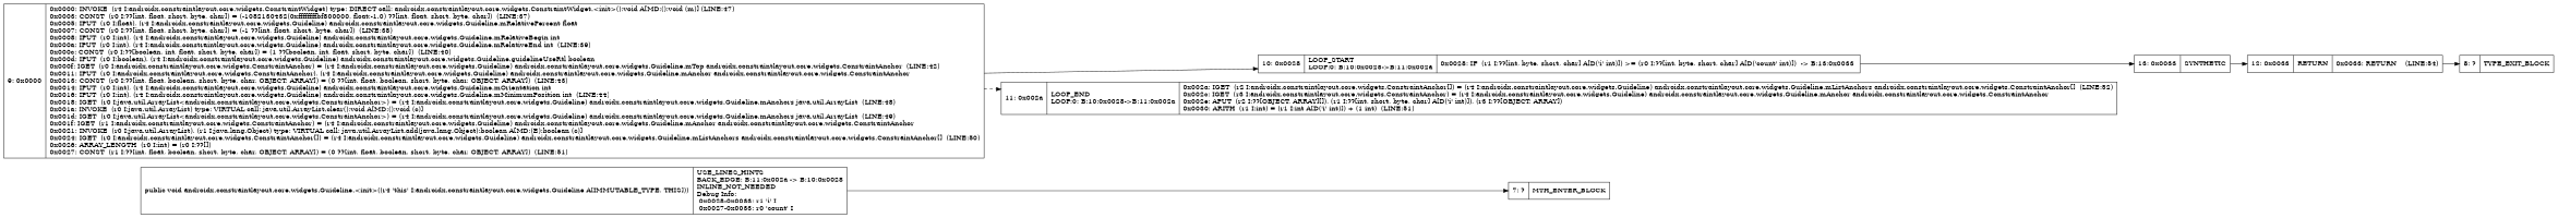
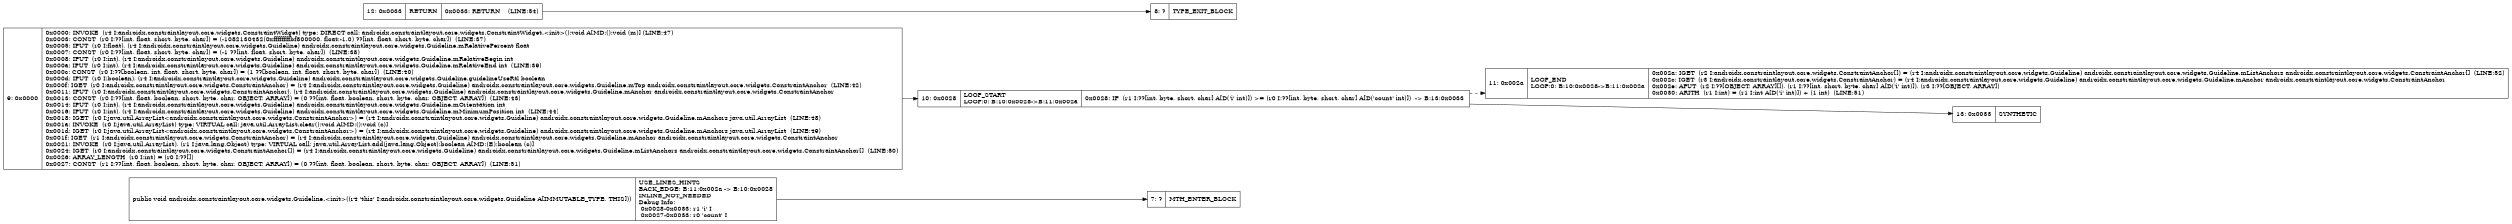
  digraph {
    rankdir=LR
    node [shape=record]
    n1 [label="{7\:\ ?|MTH_ENTER_BLOCK\l}"]
    n2 [label="{9\:\ 0x0000|0x0000: INVOKE  (r4 I:androidx.constraintlayout.core.widgets.ConstraintWidget) type: DIRECT call: androidx.constraintlayout.core.widgets.ConstraintWidget.\<init\>():void A[MD:():void (m)] (LINE:47)\l0x0003: CONST  (r0 I:??[int, float, short, byte, char]) = (\-1082130432(0xffffffffbf800000, float:\-1.0) ??[int, float, short, byte, char])  (LINE:37)\l0x0005: IPUT  (r0 I:float), (r4 I:androidx.constraintlayout.core.widgets.Guideline) androidx.constraintlayout.core.widgets.Guideline.mRelativePercent float \l0x0007: CONST  (r0 I:??[int, float, short, byte, char]) = (\-1 ??[int, float, short, byte, char])  (LINE:38)\l0x0008: IPUT  (r0 I:int), (r4 I:androidx.constraintlayout.core.widgets.Guideline) androidx.constraintlayout.core.widgets.Guideline.mRelativeBegin int \l0x000a: IPUT  (r0 I:int), (r4 I:androidx.constraintlayout.core.widgets.Guideline) androidx.constraintlayout.core.widgets.Guideline.mRelativeEnd int  (LINE:39)\l0x000c: CONST  (r0 I:??[boolean, int, float, short, byte, char]) = (1 ??[boolean, int, float, short, byte, char])  (LINE:40)\l0x000d: IPUT  (r0 I:boolean), (r4 I:androidx.constraintlayout.core.widgets.Guideline) androidx.constraintlayout.core.widgets.Guideline.guidelineUseRtl boolean \l0x000f: IGET  (r0 I:androidx.constraintlayout.core.widgets.ConstraintAnchor) = (r4 I:androidx.constraintlayout.core.widgets.Guideline) androidx.constraintlayout.core.widgets.Guideline.mTop androidx.constraintlayout.core.widgets.ConstraintAnchor  (LINE:42)\l0x0011: IPUT  (r0 I:androidx.constraintlayout.core.widgets.ConstraintAnchor), (r4 I:androidx.constraintlayout.core.widgets.Guideline) androidx.constraintlayout.core.widgets.Guideline.mAnchor androidx.constraintlayout.core.widgets.ConstraintAnchor \l0x0013: CONST  (r0 I:??[int, float, boolean, short, byte, char, OBJECT, ARRAY]) = (0 ??[int, float, boolean, short, byte, char, OBJECT, ARRAY])  (LINE:43)\l0x0014: IPUT  (r0 I:int), (r4 I:androidx.constraintlayout.core.widgets.Guideline) androidx.constraintlayout.core.widgets.Guideline.mOrientation int \l0x0016: IPUT  (r0 I:int), (r4 I:androidx.constraintlayout.core.widgets.Guideline) androidx.constraintlayout.core.widgets.Guideline.mMinimumPosition int  (LINE:44)\l0x0018: IGET  (r0 I:java.util.ArrayList\<androidx.constraintlayout.core.widgets.ConstraintAnchor\>) = (r4 I:androidx.constraintlayout.core.widgets.Guideline) androidx.constraintlayout.core.widgets.Guideline.mAnchors java.util.ArrayList  (LINE:48)\l0x001a: INVOKE  (r0 I:java.util.ArrayList) type: VIRTUAL call: java.util.ArrayList.clear():void A[MD:():void (c)]\l0x001d: IGET  (r0 I:java.util.ArrayList\<androidx.constraintlayout.core.widgets.ConstraintAnchor\>) = (r4 I:androidx.constraintlayout.core.widgets.Guideline) androidx.constraintlayout.core.widgets.Guideline.mAnchors java.util.ArrayList  (LINE:49)\l0x001f: IGET  (r1 I:androidx.constraintlayout.core.widgets.ConstraintAnchor) = (r4 I:androidx.constraintlayout.core.widgets.Guideline) androidx.constraintlayout.core.widgets.Guideline.mAnchor androidx.constraintlayout.core.widgets.ConstraintAnchor \l0x0021: INVOKE  (r0 I:java.util.ArrayList), (r1 I:java.lang.Object) type: VIRTUAL call: java.util.ArrayList.add(java.lang.Object):boolean A[MD:(E):boolean (c)]\l0x0024: IGET  (r0 I:androidx.constraintlayout.core.widgets.ConstraintAnchor[]) = (r4 I:androidx.constraintlayout.core.widgets.Guideline) androidx.constraintlayout.core.widgets.Guideline.mListAnchors androidx.constraintlayout.core.widgets.ConstraintAnchor[]  (LINE:50)\l0x0026: ARRAY_LENGTH  (r0 I:int) = (r0 I:??[]) \l0x0027: CONST  (r1 I:??[int, float, boolean, short, byte, char, OBJECT, ARRAY]) = (0 ??[int, float, boolean, short, byte, char, OBJECT, ARRAY])  (LINE:51)\l}"]
    n3 [label="{10\:\ 0x0028|LOOP_START\lLOOP:0: B:10:0x0028\-\>B:11:0x002a\l|0x0028: IF  (r1 I:??[int, byte, short, char] A[D('i' int)]) \>= (r0 I:??[int, byte, short, char] A[D('count' int)])  \-\> B:13:0x0033 \l}"]
    n4 [label="{11\:\ 0x002a|LOOP_END\lLOOP:0: B:10:0x0028\-\>B:11:0x002a\l|0x002a: IGET  (r2 I:androidx.constraintlayout.core.widgets.ConstraintAnchor[]) = (r4 I:androidx.constraintlayout.core.widgets.Guideline) androidx.constraintlayout.core.widgets.Guideline.mListAnchors androidx.constraintlayout.core.widgets.ConstraintAnchor[]  (LINE:52)\l0x002c: IGET  (r3 I:androidx.constraintlayout.core.widgets.ConstraintAnchor) = (r4 I:androidx.constraintlayout.core.widgets.Guideline) androidx.constraintlayout.core.widgets.Guideline.mAnchor androidx.constraintlayout.core.widgets.ConstraintAnchor \l0x002e: APUT  (r2 I:??[OBJECT, ARRAY][]), (r1 I:??[int, short, byte, char] A[D('i' int)]), (r3 I:??[OBJECT, ARRAY]) \l0x0030: ARITH  (r1 I:int) = (r1 I:int A[D('i' int)]) + (1 int)  (LINE:51)\l}"]
    n5 [label="{13\:\ 0x0033|SYNTHETIC\l}"]
    n6 [label="{12\:\ 0x0033|RETURN\l|0x0033: RETURN    (LINE:54)\l}"]
    n7 [label="{8\:\ ?|TYPE_EXIT_BLOCK\l}"]
    n8 [label="{public void androidx.constraintlayout.core.widgets.Guideline.\<init\>((r4 'this' I:androidx.constraintlayout.core.widgets.Guideline A[IMMUTABLE_TYPE, THIS]))  | USE_LINES_HINTS\lBACK_EDGE: B:11:0x002a \-\> B:10:0x0028\lINLINE_NOT_NEEDED\lDebug Info:\l  0x0028\-0x0033: r1 'i' I\l  0x0027\-0x0033: r0 'count' I\l}"]
    n2 -> n3
-   n2 -> n4 [style=dashed]
+   n3 -> n4 [style=dashed]
    n3 -> n5
-   n5 -> n6
    n6 -> n7
    n8 -> n1
  }
